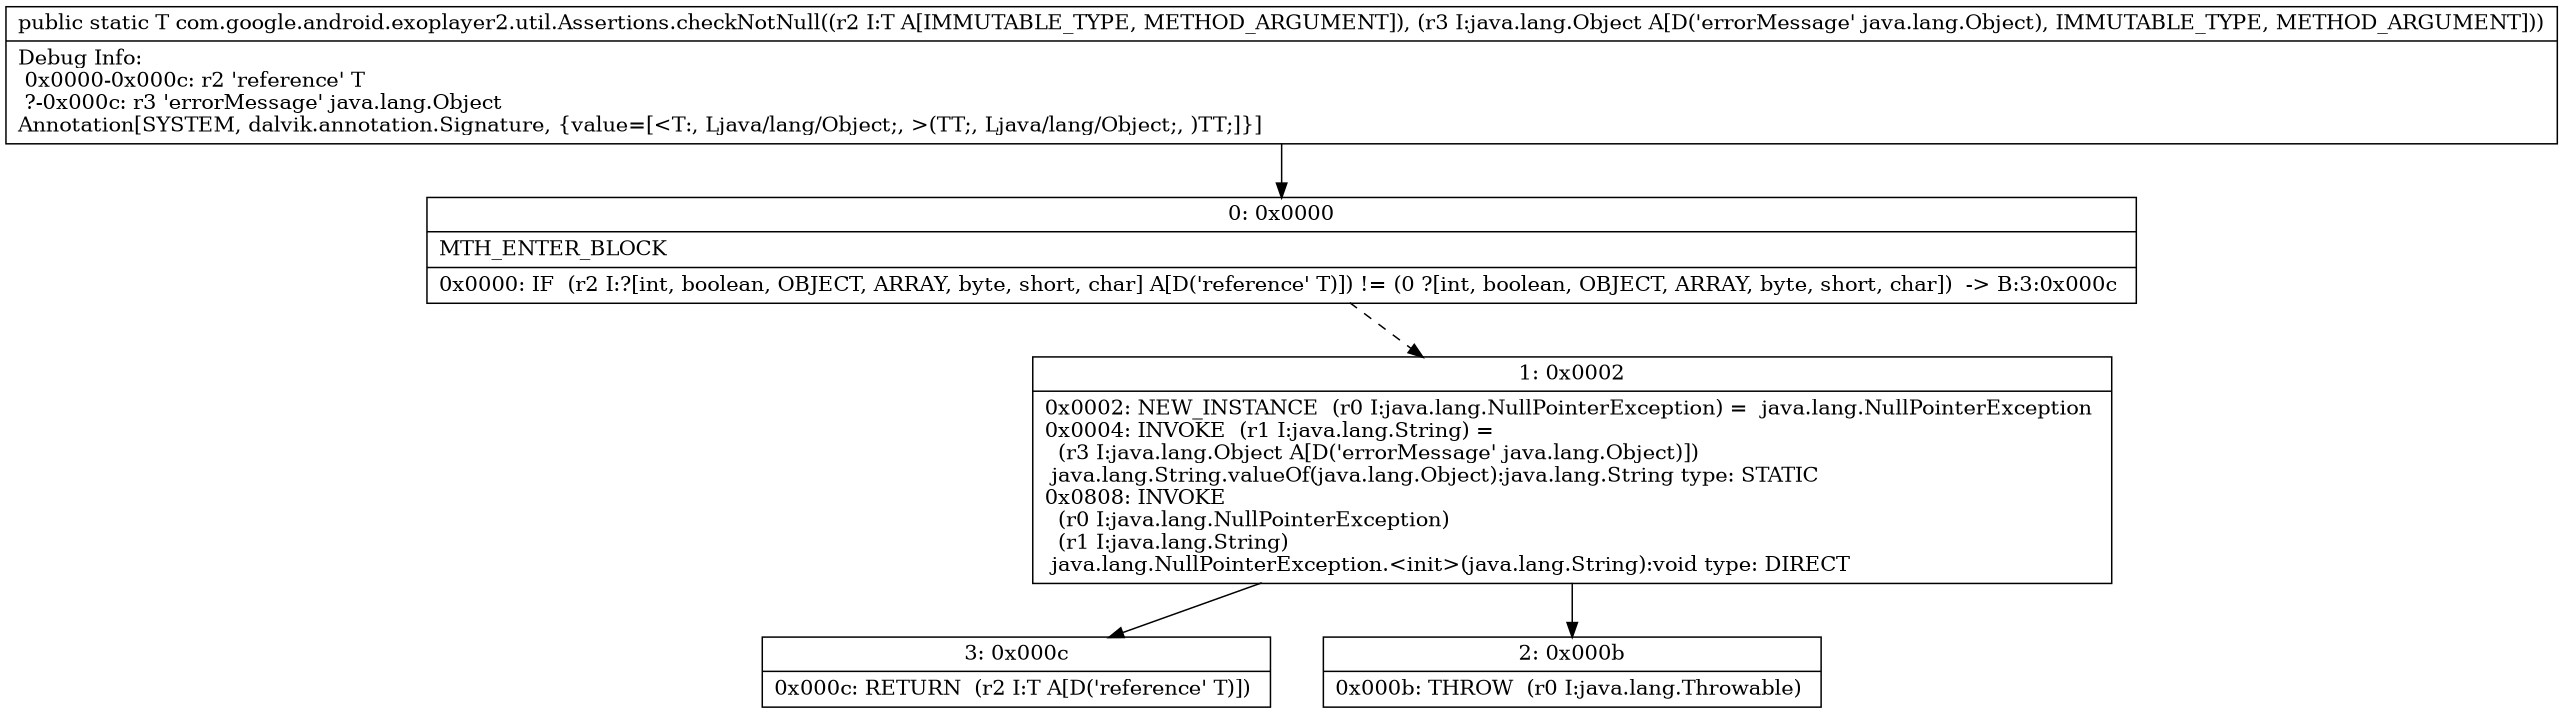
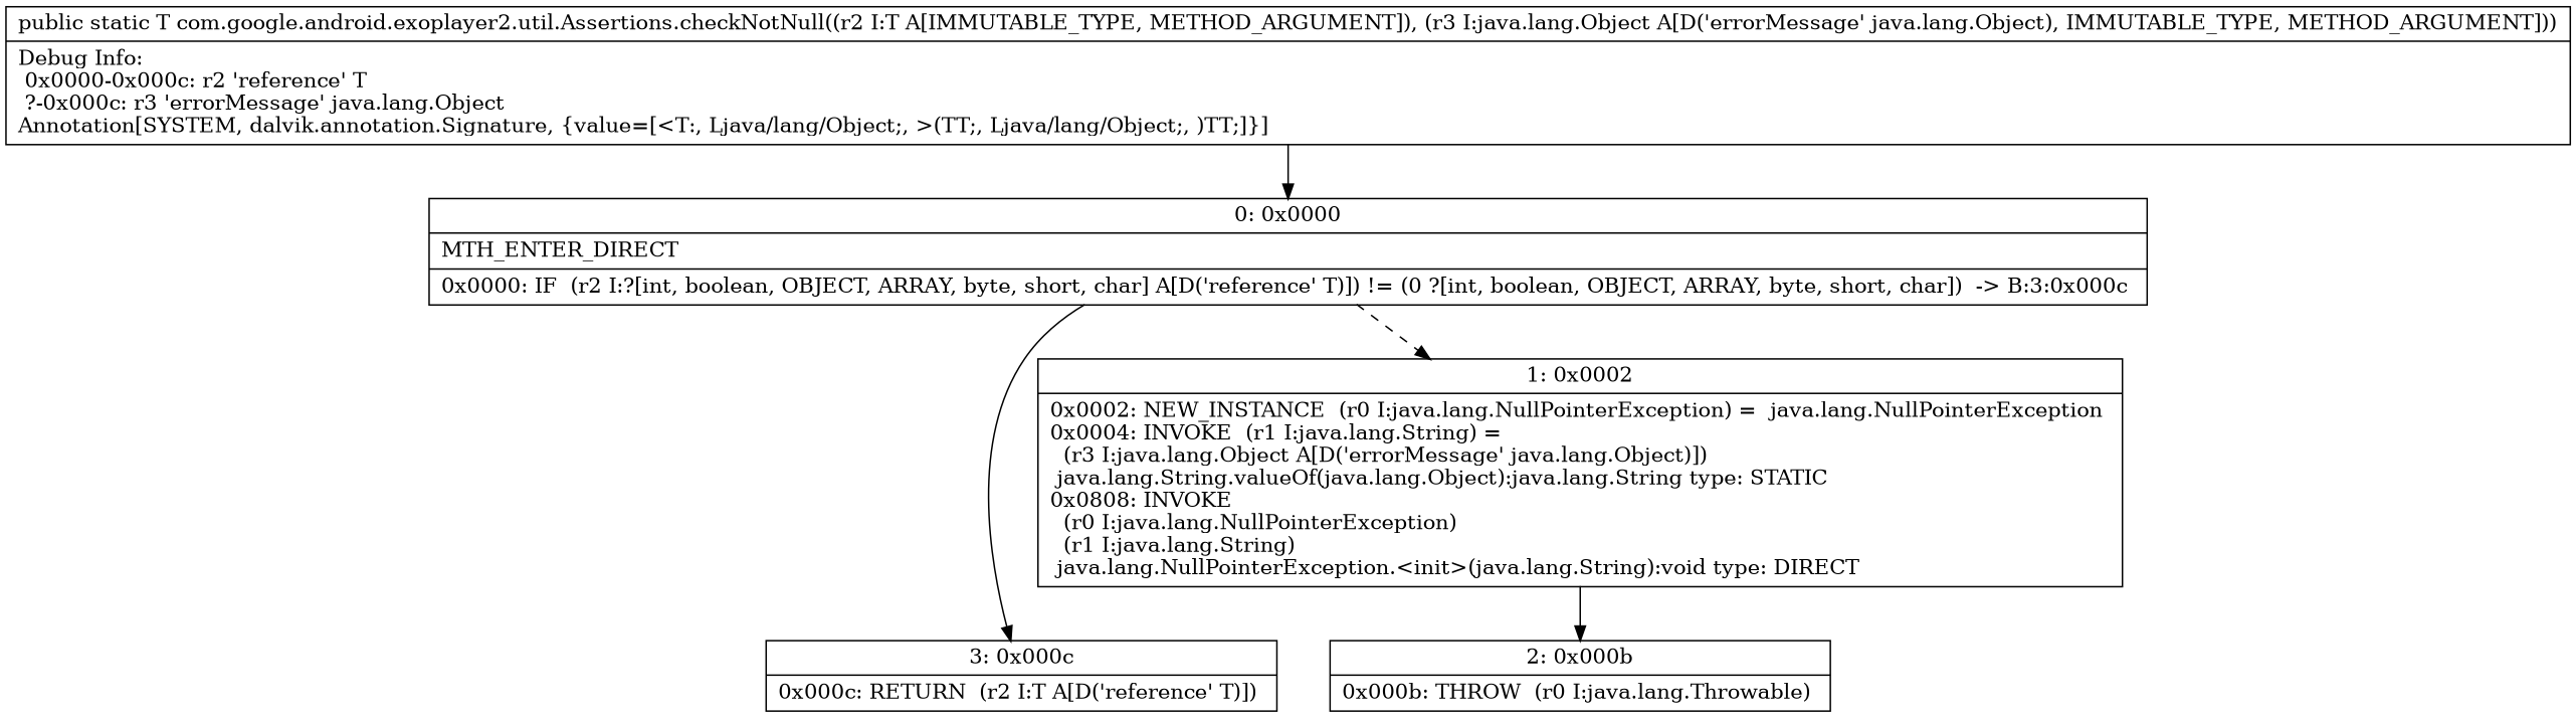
  digraph {
    node [shape=record]
-   n1 [label="{0\:\ 0x0000|MTH_ENTER_BLOCK\l|0x0000: IF  (r2 I:?[int, boolean, OBJECT, ARRAY, byte, short, char] A[D('reference' T)]) != (0 ?[int, boolean, OBJECT, ARRAY, byte, short, char])  \-\> B:3:0x000c \l}"]
+   n1 [label="{0\:\ 0x0000|MTH_ENTER_DIRECT\l|0x0000: IF  (r2 I:?[int, boolean, OBJECT, ARRAY, byte, short, char] A[D('reference' T)]) != (0 ?[int, boolean, OBJECT, ARRAY, byte, short, char])  \-\> B:3:0x000c \l}"]
    n2 [label="{1\:\ 0x0002|0x0002: NEW_INSTANCE  (r0 I:java.lang.NullPointerException) =  java.lang.NullPointerException \l0x0004: INVOKE  (r1 I:java.lang.String) = \l  (r3 I:java.lang.Object A[D('errorMessage' java.lang.Object)])\l java.lang.String.valueOf(java.lang.Object):java.lang.String type: STATIC \l0x0808: INVOKE  \l  (r0 I:java.lang.NullPointerException)\l  (r1 I:java.lang.String)\l java.lang.NullPointerException.\<init\>(java.lang.String):void type: DIRECT \l}"]
    n3 [label="{3\:\ 0x000c|0x000c: RETURN  (r2 I:T A[D('reference' T)]) \l}"]
    n4 [label="{2\:\ 0x000b|0x000b: THROW  (r0 I:java.lang.Throwable) \l}"]
    n5 [label="{public static T com.google.android.exoplayer2.util.Assertions.checkNotNull((r2 I:T A[IMMUTABLE_TYPE, METHOD_ARGUMENT]), (r3 I:java.lang.Object A[D('errorMessage' java.lang.Object), IMMUTABLE_TYPE, METHOD_ARGUMENT]))  | Debug Info:\l  0x0000\-0x000c: r2 'reference' T\l  ?\-0x000c: r3 'errorMessage' java.lang.Object\lAnnotation[SYSTEM, dalvik.annotation.Signature, \{value=[\<T:, Ljava\/lang\/Object;, \>(TT;, Ljava\/lang\/Object;, )TT;]\}]\l}"]
    n1 -> n2 [style=dashed]
-   n2 -> n3
+   n1 -> n3
    n2 -> n4
    n5 -> n1
  }
